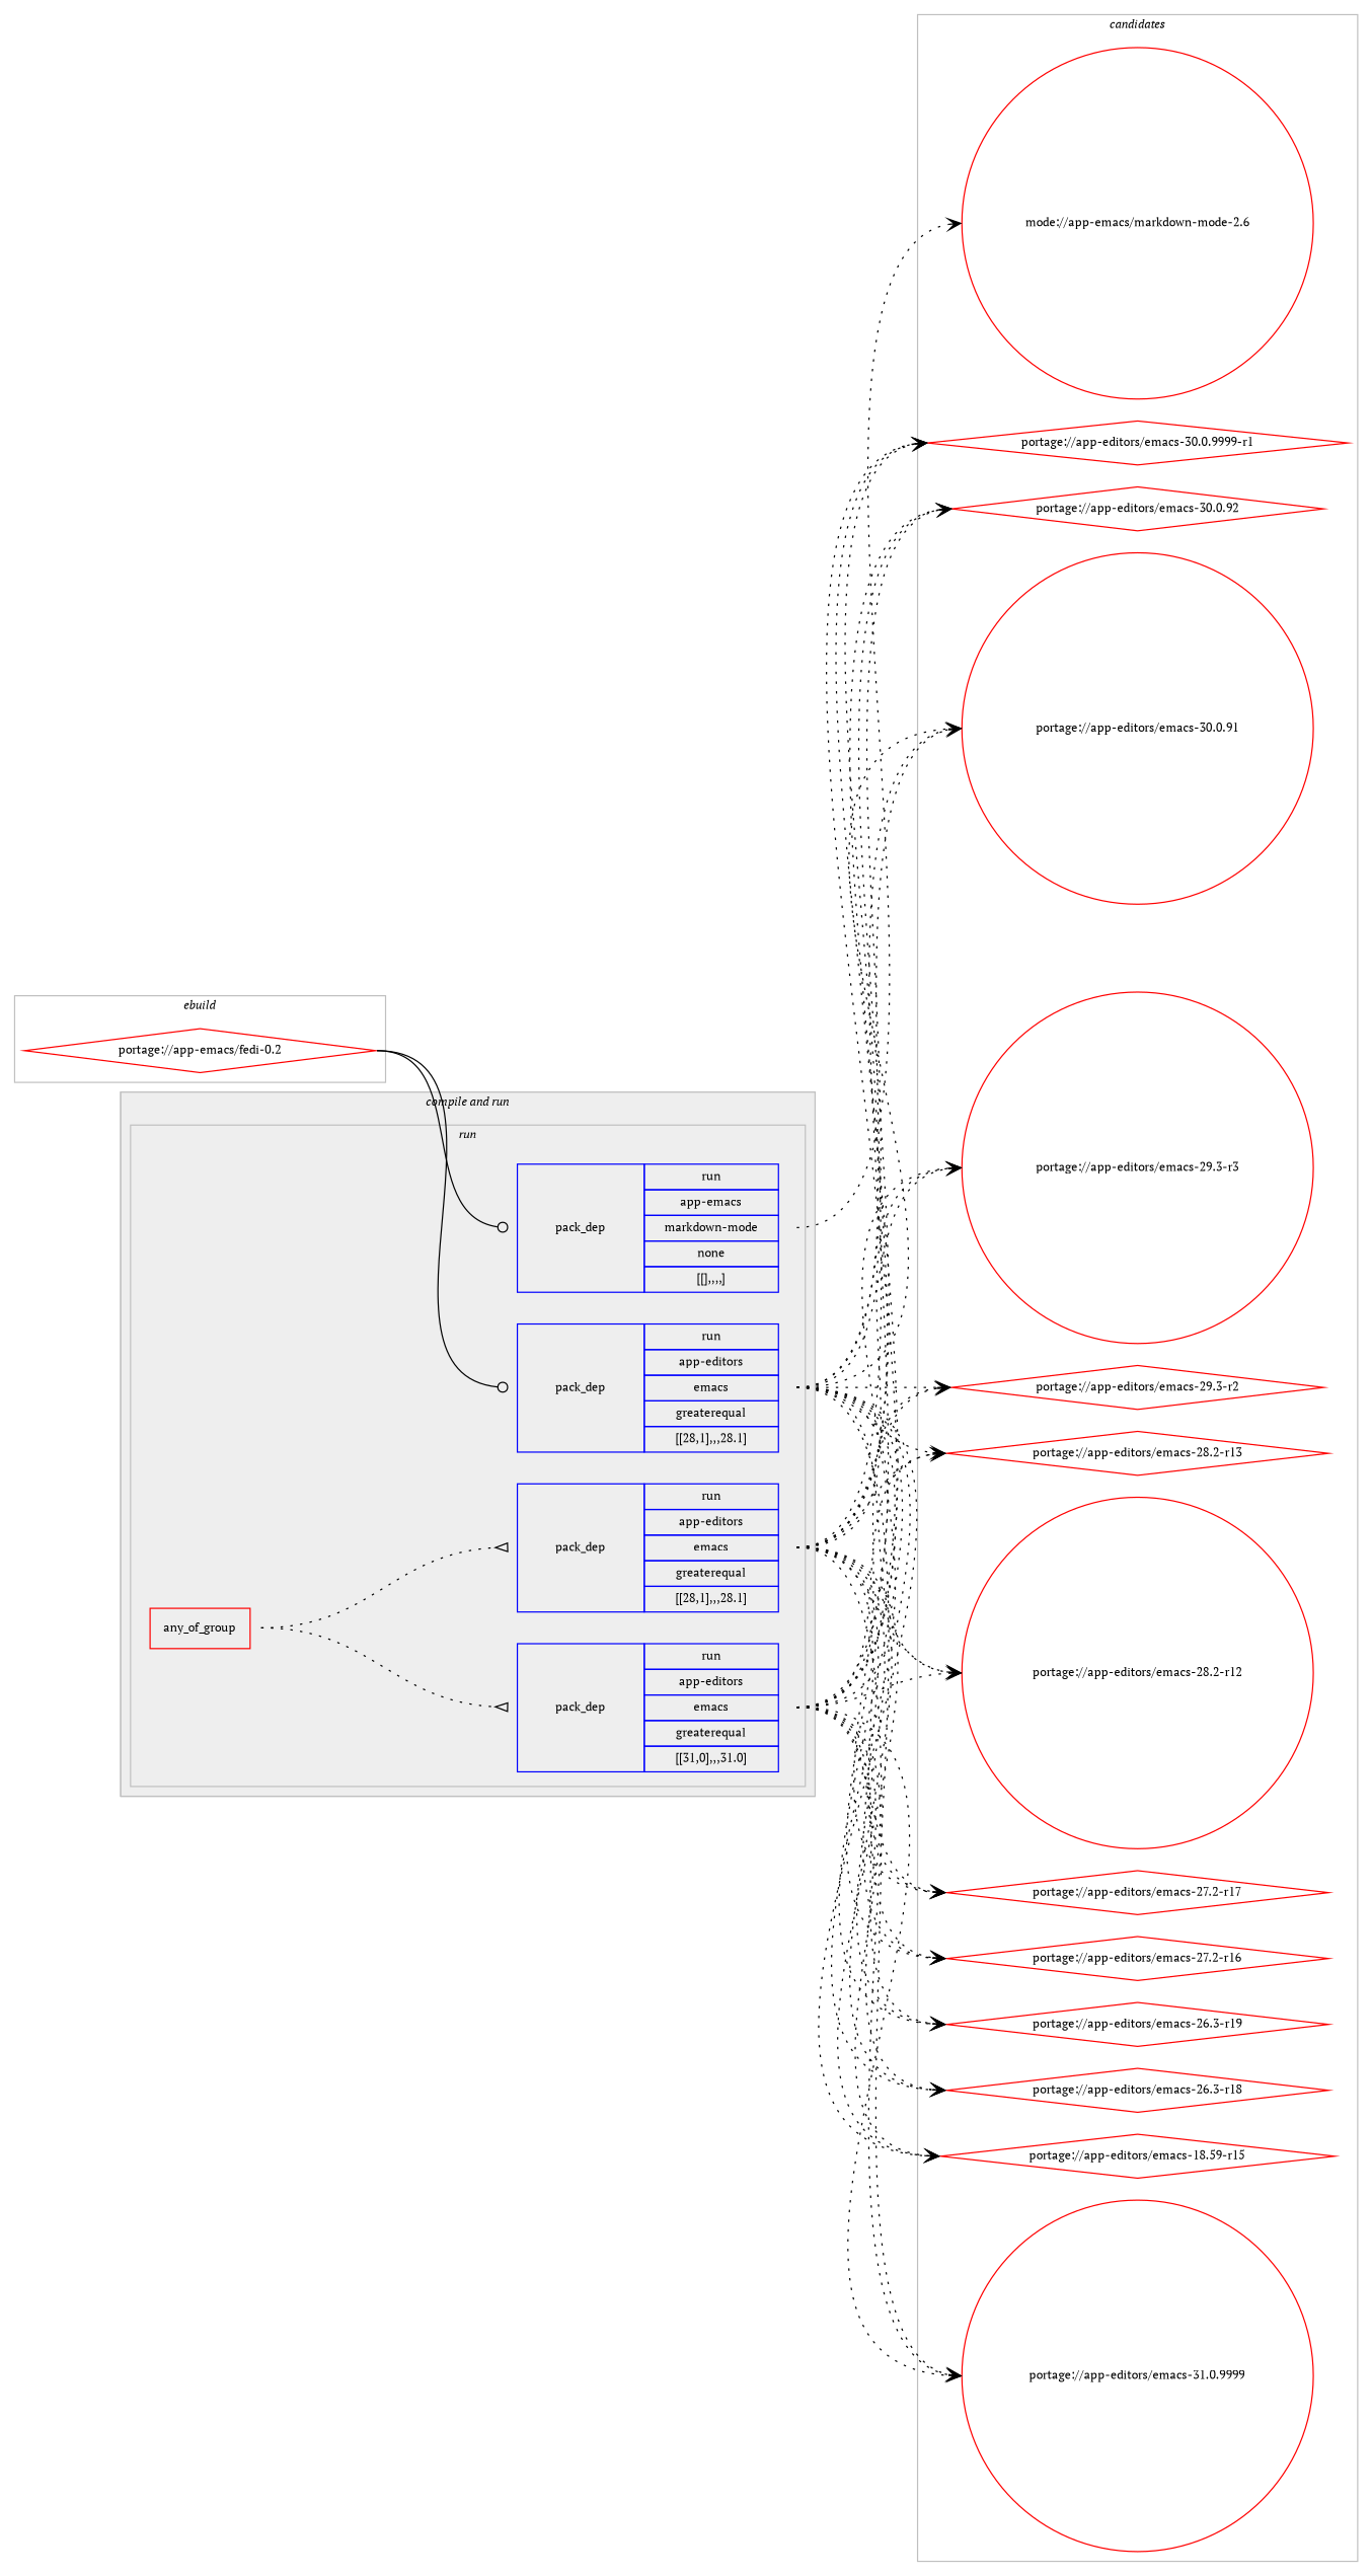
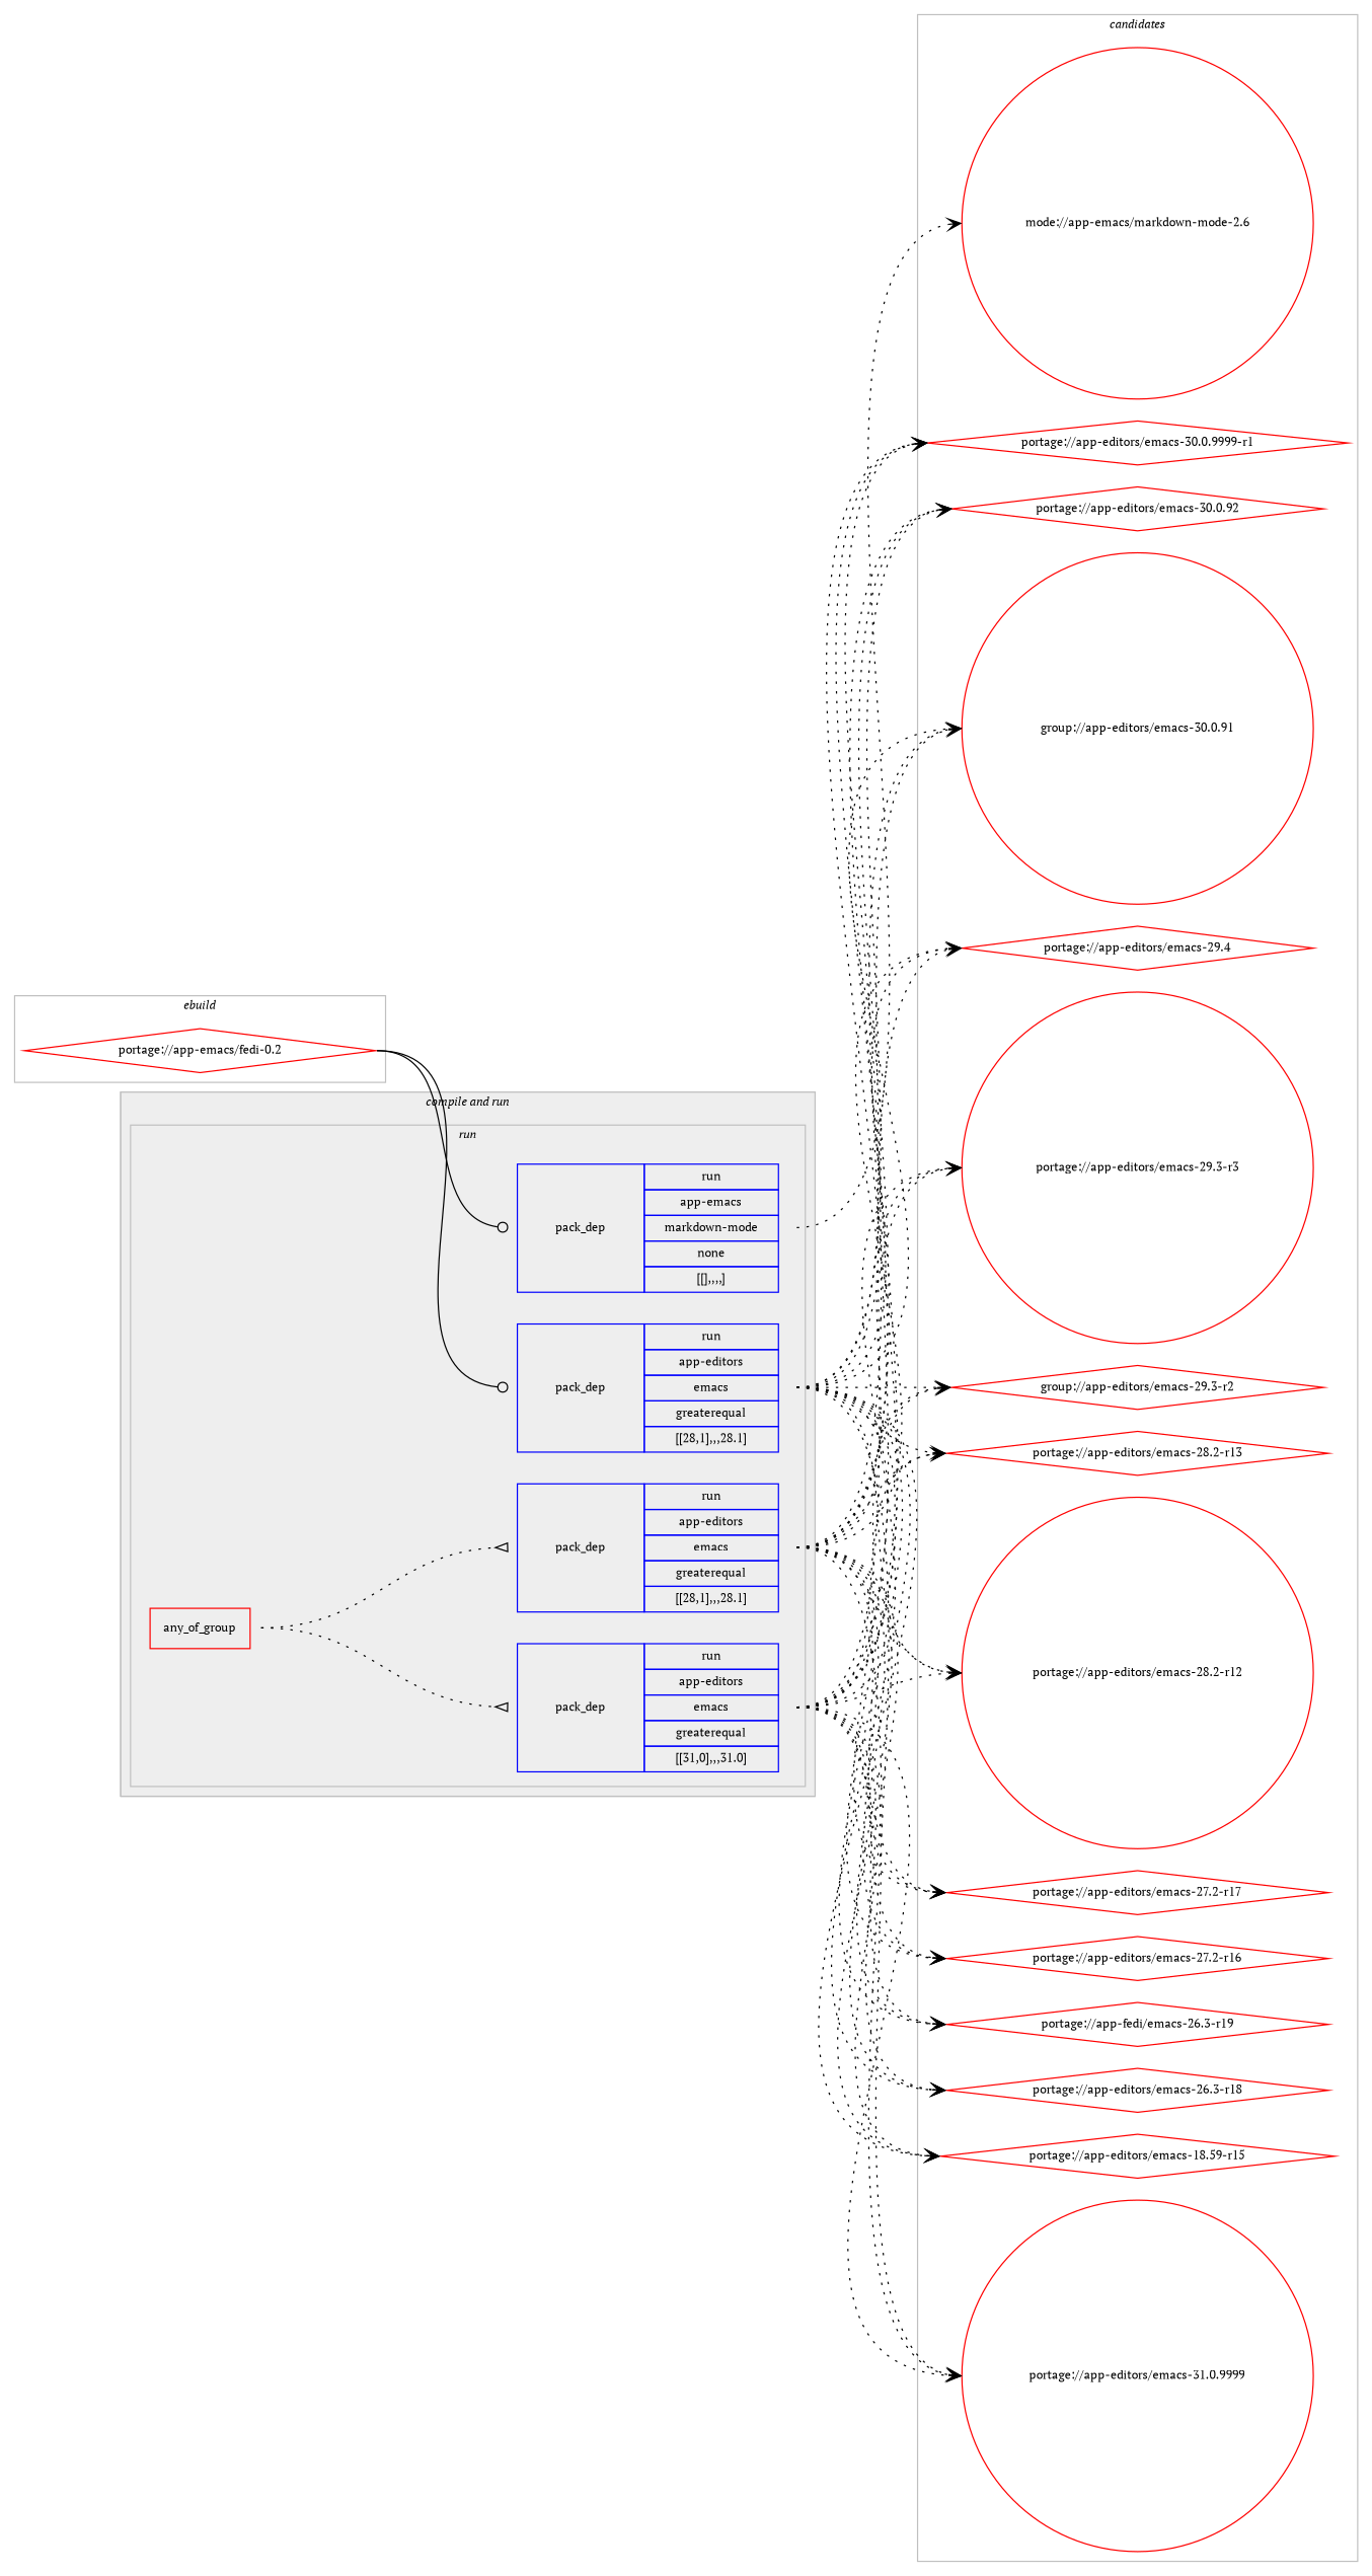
  digraph {
    compound=true
    concentrate=true
    fontname="PT Serif"
    fontsize=10
    newrank=true
    rankdir=LR
    ranksep=1.5
    node [color=red fontname="PT Serif" fontsize=10 shape=diamond]
    edge [arrowhead=vee fontname="PT Serif" headport=w style=dotted tailport=e weight=100]
    n1 [label="portage://app-emacs/fedi-0.2" width=4]
    n2 [color=blue label=<<TABLE BORDER="0" CELLBORDER="1" CELLSPACING="0" CELLPADDING="4" WIDTH="220"><TR><TD ROWSPAN="6" CELLPADDING="30">pack_dep</TD></TR><TR><TD WIDTH="110">run</TD></TR><TR><TD>app-editors</TD></TR><TR><TD>emacs</TD></TR><TR><TD>greaterequal</TD></TR><TR><TD>[[31,0],,,31.0]</TD></TR></TABLE>> shape=none]
    n3 [color=blue label=<<TABLE BORDER="0" CELLBORDER="1" CELLSPACING="0" CELLPADDING="4" WIDTH="220"><TR><TD ROWSPAN="6" CELLPADDING="30">pack_dep</TD></TR><TR><TD WIDTH="110">run</TD></TR><TR><TD>app-editors</TD></TR><TR><TD>emacs</TD></TR><TR><TD>greaterequal</TD></TR><TR><TD>[[28,1],,,28.1]</TD></TR></TABLE>> shape=none]
    n4 [label=<<TABLE BORDER="0" CELLBORDER="1" CELLSPACING="0" CELLPADDING="4"><TR><TD CELLPADDING="10">any_of_group</TD></TR></TABLE>> shape=none]
    n5 [color=blue label=<<TABLE BORDER="0" CELLBORDER="1" CELLSPACING="0" CELLPADDING="4" WIDTH="220"><TR><TD ROWSPAN="6" CELLPADDING="30">pack_dep</TD></TR><TR><TD WIDTH="110">run</TD></TR><TR><TD>app-editors</TD></TR><TR><TD>emacs</TD></TR><TR><TD>greaterequal</TD></TR><TR><TD>[[28,1],,,28.1]</TD></TR></TABLE>> shape=none]
    n6 [color=blue label=<<TABLE BORDER="0" CELLBORDER="1" CELLSPACING="0" CELLPADDING="4" WIDTH="220"><TR><TD ROWSPAN="6" CELLPADDING="30">pack_dep</TD></TR><TR><TD WIDTH="110">run</TD></TR><TR><TD>app-emacs</TD></TR><TR><TD>markdown-mode</TD></TR><TR><TD>none</TD></TR><TR><TD>[[],,,,]</TD></TR></TABLE>> shape=none]
    n7 [label="portage://app-editors/emacs-31.0.9999" shape=circle width=4]
    n8 [label="portage://app-editors/emacs-30.0.9999-r1" width=4]
    n9 [label="portage://app-editors/emacs-30.0.92" width=4]
-   n10 [label="portage://app-editors/emacs-30.0.91" shape=circle width=4]
+   n10 [label="group://app-editors/emacs-30.0.91" shape=circle width=4]
+   n11 [label="portage://app-editors/emacs-29.4" width=4]
    n12 [label="portage://app-editors/emacs-29.3-r3" shape=circle width=4]
-   n13 [label="portage://app-editors/emacs-29.3-r2" width=4]
+   n13 [label="group://app-editors/emacs-29.3-r2" width=4]
    n14 [label="portage://app-editors/emacs-28.2-r13" width=4]
    n15 [label="portage://app-editors/emacs-28.2-r12" shape=circle width=4]
    n16 [label="portage://app-editors/emacs-27.2-r17" width=4]
    n17 [label="portage://app-editors/emacs-27.2-r16" width=4]
-   n18 [label="portage://app-editors/emacs-26.3-r19" width=4]
+   n18 [label="portage://app-fedi/emacs-26.3-r19" width=4]
    n19 [label="portage://app-editors/emacs-26.3-r18" width=4]
    n20 [label="portage://app-editors/emacs-18.59-r15" width=4]
    n21 [label="mode://app-emacs/markdown-mode-2.6" shape=circle width=4]
    subgraph cluster_1 {
      color=gray
      label=<<i>ebuild</i>>
      n1
    }
    subgraph cluster_2 {
      color=gray
      label=<<i>dependencies</i>>
      subgraph cluster_3 {
        color=gray
        fillcolor="#eeeeee"
        label=<<i>compile</i>>
        style=filled
      }
      subgraph cluster_4 {
        color=gray
        fillcolor="#eeeeee"
        label=<<i>compile and run</i>>
        style=filled
      }
      subgraph cluster_5 {
        color=gray
        fillcolor="#eeeeee"
        label=<<i>run</i>>
        style=filled
        subgraph sub_6 {
          color=gray
          fillcolor="#eeeeee"
          label=<<i>run</i>>
          style=filled
          n4
          subgraph sub_7 {
            color=gray
            fillcolor="#eeeeee"
            label=<<i>run</i>>
            style=filled
            n2
          }
          subgraph sub_8 {
            color=gray
            fillcolor="#eeeeee"
            label=<<i>run</i>>
            style=filled
            n3
          }
        }
        subgraph sub_9 {
          color=gray
          fillcolor="#eeeeee"
          label=<<i>run</i>>
          style=filled
          n5
        }
        subgraph sub_10 {
          color=gray
          fillcolor="#eeeeee"
          label=<<i>run</i>>
          style=filled
          n6
        }
      }
    }
    subgraph cluster_11 {
      color=gray
      label=<<i>candidates</i>>
      rank=same
      subgraph sub_12 {
        color=black
        label=<<i>candidates</i>>
        nodesep=1
        rank=same
        n7
        n8
        n9
        n10
+       n11
        n12
        n13
        n14
        n15
        n16
        n17
        n18
        n19
        n20
      }
      subgraph sub_13 {
        color=black
        label=<<i>candidates</i>>
        nodesep=1
        rank=same
        n7
        n8
        n9
        n10
+       n11
        n12
        n13
        n14
        n15
        n16
        n17
        n18
        n19
        n20
      }
      subgraph sub_14 {
        color=black
        label=<<i>candidates</i>>
        nodesep=1
        rank=same
        n7
        n8
        n9
        n10
+       n11
        n12
        n13
        n14
        n15
        n16
        n17
        n18
        n19
        n20
      }
      subgraph sub_15 {
        color=black
        label=<<i>candidates</i>>
        nodesep=1
        rank=same
        n21
      }
    }
    n1 -> n5 [arrowhead=odot style=solid weight=20]
    n1 -> n6 [arrowhead=odot style=solid weight=20]
    n2 -> n7
    n2 -> n8
    n2 -> n9
    n2 -> n10
+   n2 -> n11
    n2 -> n12
    n2 -> n13
    n2 -> n14
    n2 -> n15
    n2 -> n16
    n2 -> n17
    n2 -> n18
    n2 -> n19
    n2 -> n20
    n3 -> n7
    n3 -> n8
    n3 -> n9
    n3 -> n10
+   n3 -> n11
    n3 -> n12
    n3 -> n13
    n3 -> n14
    n3 -> n15
    n3 -> n16
    n3 -> n17
    n3 -> n18
    n3 -> n19
    n3 -> n20
    n4 -> n2 [arrowhead=oinv weight=20]
    n4 -> n3 [arrowhead=oinv weight=20]
    n5 -> n7
    n5 -> n8
    n5 -> n9
    n5 -> n10
+   n5 -> n11
    n5 -> n12
    n5 -> n13
    n5 -> n14
    n5 -> n15
    n5 -> n16
    n5 -> n17
    n5 -> n18
    n5 -> n19
    n5 -> n20
    n6 -> n21
  }
